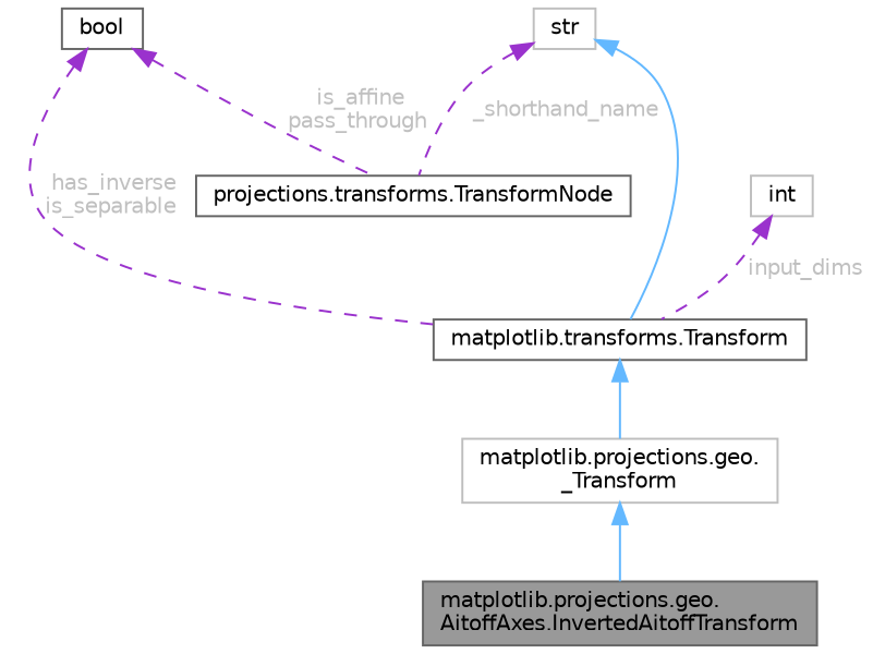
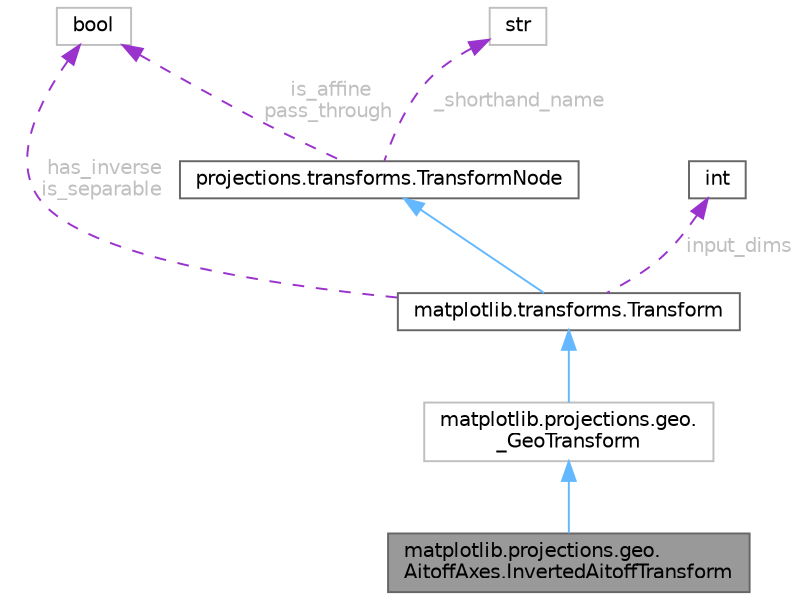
  digraph {
    node [color=grey75 fillcolor=white fontname=Helvetica fontsize=10 shape=box style=filled]
    edge [color=darkorchid3 dir=back fontname=Helvetica fontsize=10 labelfontname=Helvetica labelfontsize=10 style=dashed fontcolor=grey]
    n1 [color=gray40 fillcolor=grey60 fontcolor=black height=0.2 label="matplotlib.projections.geo.\lAitoffAxes.InvertedAitoffTransform" width=0.4]
-   n2 [height=0.2 label="matplotlib.projections.geo.\l_Transform" width=0.4]
+   n2 [height=0.2 label="matplotlib.projections.geo.\l_GeoTransform" width=0.4]
    n3 [color=gray40 height=0.2 label="matplotlib.transforms.Transform" width=0.4]
    n4 [color=gray40 height=0.2 label="projections.transforms.TransformNode" width=0.4]
-   n5 [color=gray40 height=0.2 label=bool width=0.4]
+   n5 [height=0.2 label=bool width=0.4]
    n6 [height=0.2 label=str width=0.4]
-   n7 [height=0.2 label=int width=0.4]
+   n7 [color=gray40 height=0.2 label=int width=0.4]
    n2 -> n1 [color=steelblue1 style=solid fontcolor=""]
    n3 -> n2 [color=steelblue1 style=solid fontcolor=""]
-   n6 -> n3 [color=steelblue1 style=solid fontcolor=""]
+   n4 -> n3 [color=steelblue1 style=solid fontcolor=""]
    n5 -> n3 [label=" has_inverse\nis_separable"]
    n5 -> n4 [label=" is_affine\npass_through"]
    n6 -> n4 [label=" _shorthand_name"]
    n7 -> n3 [label=" input_dims"]
  }
